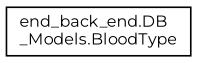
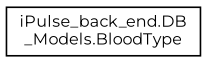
  digraph {
    rankdir=LR
    fontname=Montserrat
-   n1 [color=black fillcolor=white fontname=Montserrat fontsize=10 height=0.2 label="end_back_end.DB\l_Models.BloodType" shape=record style=filled width=0.4]
+   n1 [color=black fillcolor=white fontname=Montserrat fontsize=10 height=0.2 label="iPulse_back_end.DB\l_Models.BloodType" shape=record style=filled width=0.4]
  }
